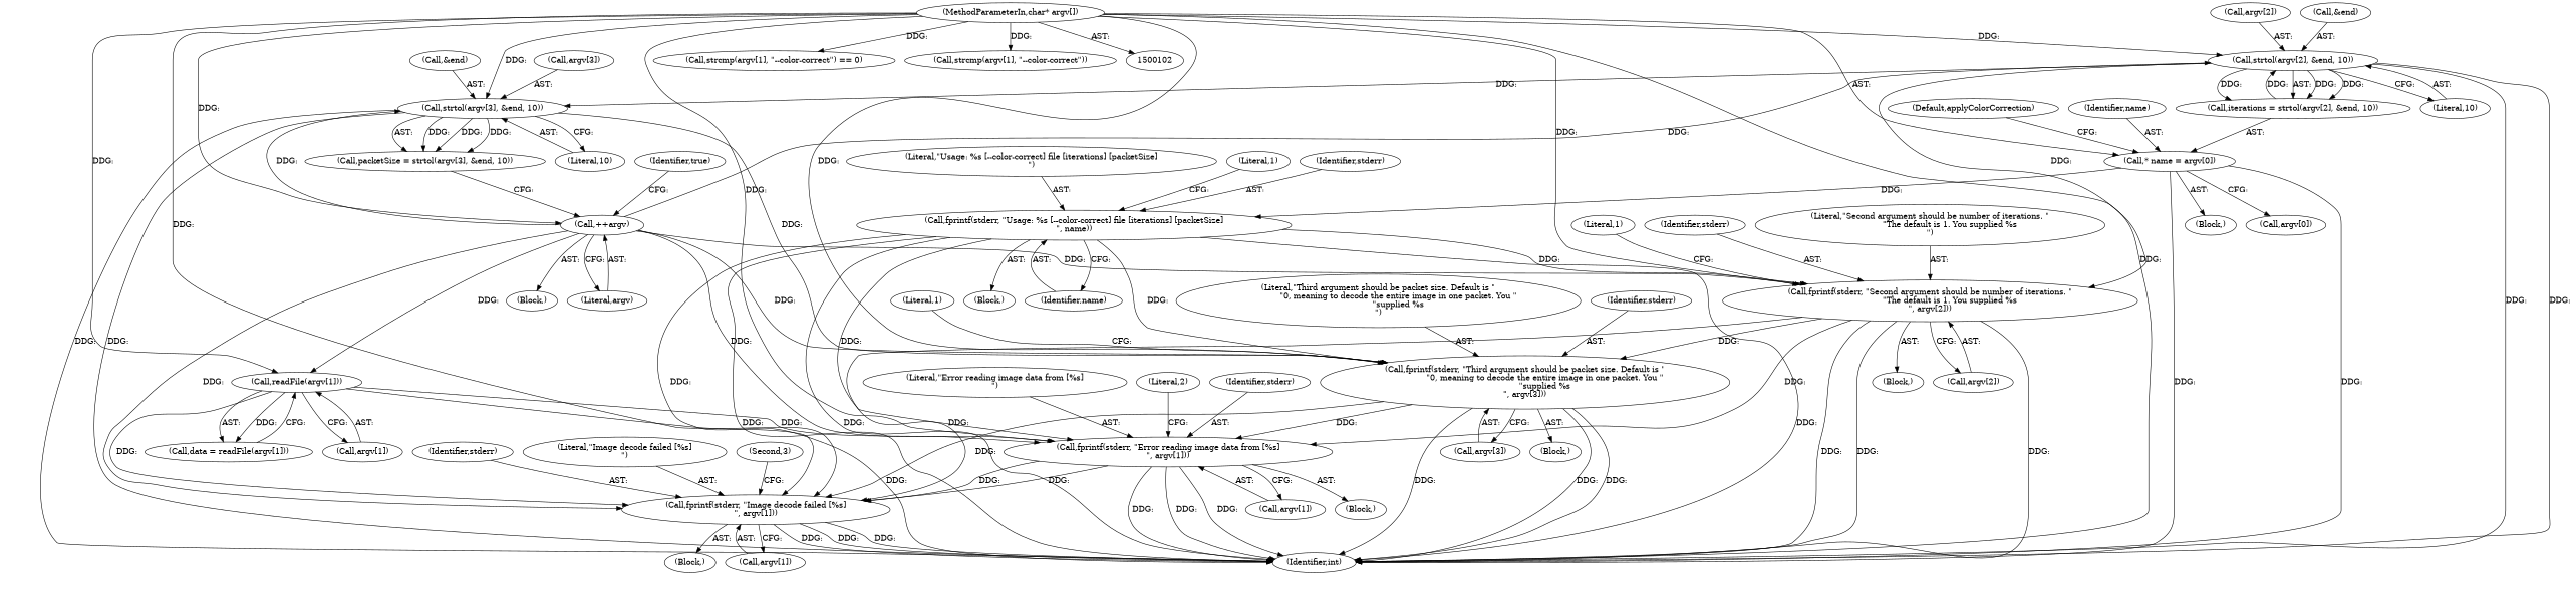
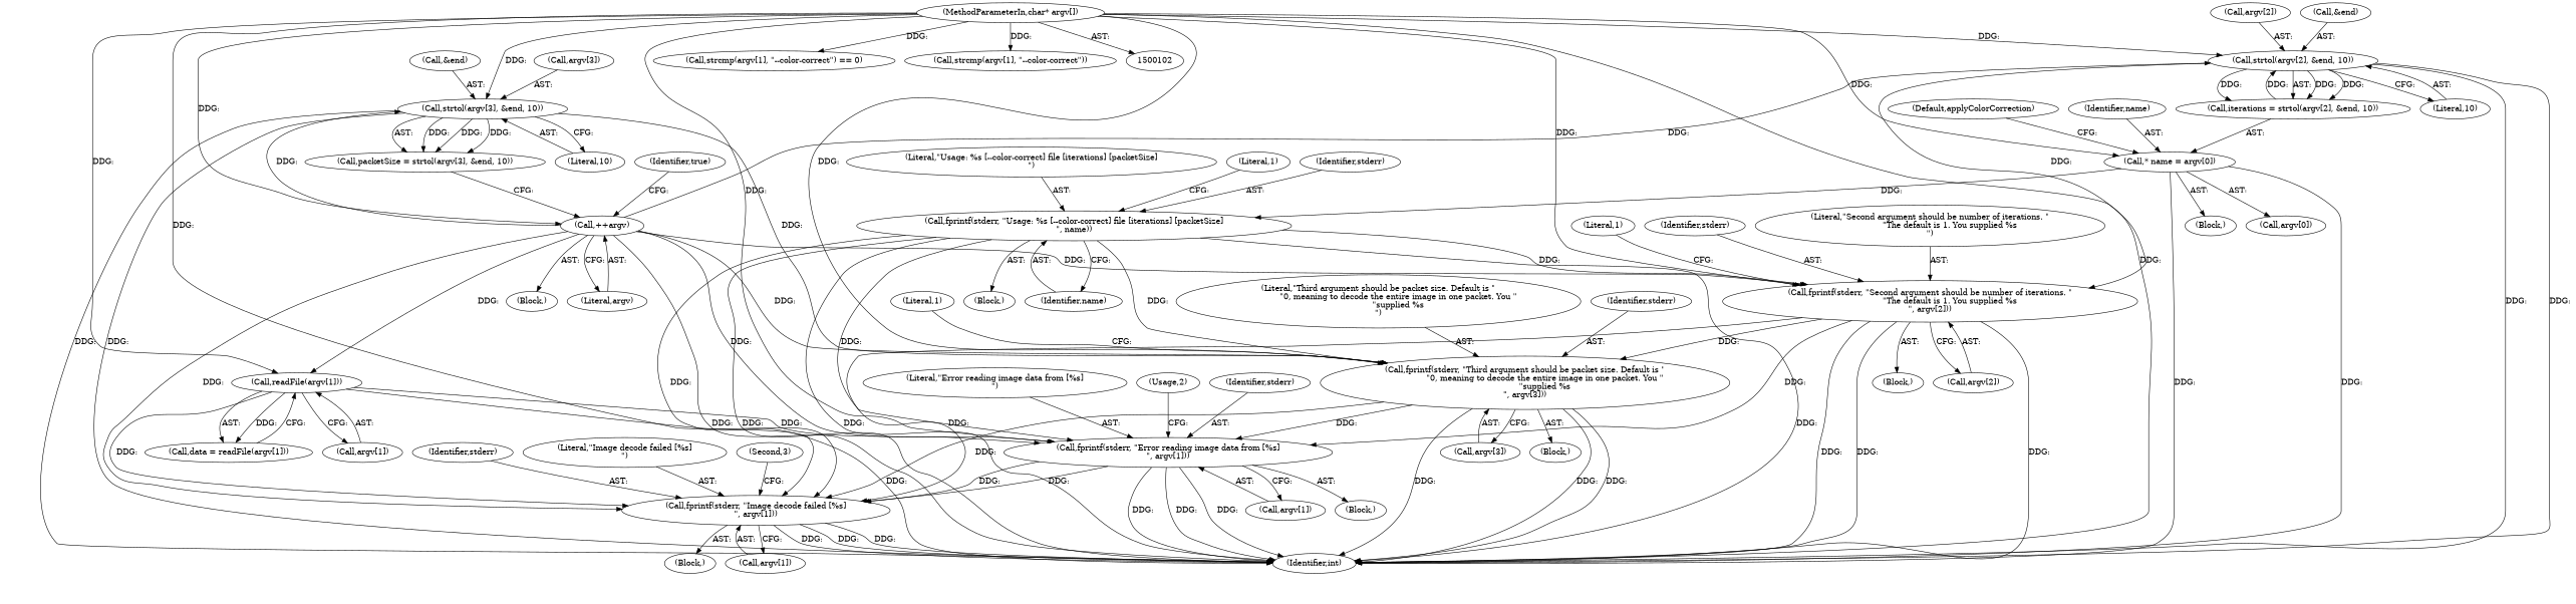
  digraph {
    n1 [label="(Call,fprintf(stderr, \"Image decode failed [%s]\n\", argv[1]))"]
    n2 [label="(Block,)"]
    n3 [label="(Identifier,int)"]
    n4 [label="(Call,argv[1])"]
    n5 [label="(Call,fprintf(stderr, \"Third argument should be packet size. Default is \"\n                \"0, meaning to decode the entire image in one packet. You \"\n                \"supplied %s\n\", argv[3]))"]
    n6 [label="(Call,fprintf(stderr, \"Error reading image data from [%s]\n\", argv[1]))"]
    n7 [label="(Call,argv[3])"]
    n8 [label="(Block,)"]
    n9 [label="(Block,)"]
    n10 [label="(Call,argv[1])"]
    n11 [label="(Call,fprintf(stderr, \"Second argument should be number of iterations. \"\n                \"The default is 1. You supplied %s\n\", argv[2]))"]
    n12 [label="(Call,argv[2])"]
    n13 [label="(Block,)"]
    n14 [label="(Call,fprintf(stderr, \"Usage: %s [--color-correct] file [iterations] [packetSize]\n\", name))"]
    n15 [label="(Block,)"]
    n16 [label="(Identifier,name)"]
    n17 [label="(Call,* name = argv[0])"]
    n18 [label="(Block,)"]
    n19 [label="(Call,argv[0])"]
    n20 [label="(MethodParameterIn,char* argv[])"]
    n21 [label="(Call,strtol(argv[2], &end, 10))"]
    n22 [label="(Call,++argv)"]
    n23 [label="(Call,strtol(argv[3], &end, 10))"]
    n24 [label="(Call,readFile(argv[1]))"]
    n25 [label="(Call,strcmp(argv[1], \"--color-correct\") == 0)"]
    n26 [label="(Call,strcmp(argv[1], \"--color-correct\"))"]
    n27 [label=1500102]
    n28 [label="(Call,iterations = strtol(argv[2], &end, 10))"]
    n29 [label="(Literal,10)"]
    n30 [label="(Block,)"]
    n31 [label="(Literal,argv)"]
    n32 [label="(Call,packetSize = strtol(argv[3], &end, 10))"]
    n33 [label="(Literal,10)"]
    n34 [label="(Call,data = readFile(argv[1]))"]
    n35 [label="(Call,argv[1])"]
    n36 [label="(Identifier,stderr)"]
    n37 [label="(Default,applyColorCorrection)"]
    n38 [label="(Identifier,stderr)"]
    n39 [label="(Literal,1)"]
    n40 [label="(Call,argv[3])"]
    n41 [label="(Call,argv[2])"]
    n42 [label="(Literal,\"Image decode failed [%s]\n\")"]
    n43 [label="(Literal,\"Third argument should be packet size. Default is \"\n                \"0, meaning to decode the entire image in one packet. You \"\n                \"supplied %s\n\")"]
    n44 [label="(Identifier,name)"]
    n45 [label="(Literal,\"Usage: %s [--color-correct] file [iterations] [packetSize]\n\")"]
    n46 [label="(Literal,\"Error reading image data from [%s]\n\")"]
-   n47 [label="(Literal,2)"]
+   n47 [label="(Usage,2)"]
    n48 [label="(Call,&end)"]
    n49 [label="(Identifier,stderr)"]
    n50 [label="(Second,3)"]
    n51 [label="(Identifier,stderr)"]
    n52 [label="(Identifier,stderr)"]
    n53 [label="(Literal,1)"]
    n54 [label="(Literal,1)"]
    n55 [label="(Literal,\"Second argument should be number of iterations. \"\n                \"The default is 1. You supplied %s\n\")"]
    n56 [label="(Call,&end)"]
    n57 [label="(Identifier,true)"]
    n1 -> n2 [label="AST: "]
    n1 -> n3 [label="DDG: "]
    n1 -> n3 [label="DDG: "]
    n1 -> n3 [label="DDG: "]
    n1 -> n4 [label="CFG: "]
    n4 -> n1 [label="AST: "]
    n5 -> n1 [label="DDG: "]
    n5 -> n3 [label="DDG: "]
    n5 -> n3 [label="DDG: "]
    n5 -> n3 [label="DDG: "]
    n5 -> n6 [label="DDG: "]
    n5 -> n7 [label="CFG: "]
    n5 -> n8 [label="AST: "]
    n6 -> n1 [label="DDG: "]
    n6 -> n1 [label="DDG: "]
    n6 -> n3 [label="DDG: "]
    n6 -> n3 [label="DDG: "]
    n6 -> n3 [label="DDG: "]
    n6 -> n9 [label="AST: "]
    n6 -> n10 [label="CFG: "]
    n7 -> n5 [label="AST: "]
    n10 -> n6 [label="AST: "]
    n11 -> n1 [label="DDG: "]
    n11 -> n3 [label="DDG: "]
    n11 -> n3 [label="DDG: "]
    n11 -> n3 [label="DDG: "]
    n11 -> n5 [label="DDG: "]
    n11 -> n6 [label="DDG: "]
    n11 -> n12 [label="CFG: "]
    n11 -> n13 [label="AST: "]
    n12 -> n11 [label="AST: "]
    n14 -> n1 [label="DDG: "]
    n14 -> n3 [label="DDG: "]
    n14 -> n3 [label="DDG: "]
    n14 -> n3 [label="DDG: "]
    n14 -> n5 [label="DDG: "]
    n14 -> n6 [label="DDG: "]
    n14 -> n11 [label="DDG: "]
    n14 -> n15 [label="AST: "]
    n14 -> n16 [label="CFG: "]
    n16 -> n14 [label="AST: "]
    n17 -> n3 [label="DDG: "]
    n17 -> n3 [label="DDG: "]
    n17 -> n14 [label="DDG: "]
    n17 -> n18 [label="AST: "]
-   n17 -> n19 [label="CFG: "]
+   n17 -> n19 [label="AST: "]
    n20 -> n1 [label="DDG: "]
    n20 -> n3 [label="DDG: "]
    n20 -> n5 [label="DDG: "]
    n20 -> n6 [label="DDG: "]
    n20 -> n11 [label="DDG: "]
-   n20 -> n17 [label="AST: "]
+   n20 -> n17 [label="DDG: "]
    n20 -> n21 [label="DDG: "]
    n20 -> n22 [label="DDG: "]
    n20 -> n23 [label="DDG: "]
    n20 -> n24 [label="DDG: "]
    n20 -> n25 [label="DDG: "]
    n20 -> n26 [label="DDG: "]
    n20 -> n27 [label="AST: "]
    n21 -> n3 [label="DDG: "]
    n21 -> n3 [label="DDG: "]
    n21 -> n11 [label="DDG: "]
-   n21 -> n23 [label="DDG: "]
    n21 -> n28 [label="AST: "]
    n21 -> n28 [label="DDG: "]
    n21 -> n28 [label="DDG: "]
    n21 -> n28 [label="DDG: "]
    n21 -> n29 [label="CFG: "]
    n22 -> n1 [label="DDG: "]
+   n22 -> n3 [label="DDG: "]
    n22 -> n5 [label="DDG: "]
    n22 -> n6 [label="DDG: "]
    n22 -> n11 [label="DDG: "]
    n22 -> n21 [label="DDG: "]
    n22 -> n23 [label="DDG: "]
    n22 -> n24 [label="DDG: "]
    n22 -> n30 [label="AST: "]
    n22 -> n31 [label="CFG: "]
    n23 -> n3 [label="DDG: "]
    n23 -> n3 [label="DDG: "]
    n23 -> n5 [label="DDG: "]
    n23 -> n32 [label="AST: "]
    n23 -> n32 [label="DDG: "]
    n23 -> n32 [label="DDG: "]
    n23 -> n32 [label="DDG: "]
    n23 -> n33 [label="CFG: "]
    n24 -> n1 [label="DDG: "]
    n24 -> n3 [label="DDG: "]
    n24 -> n6 [label="DDG: "]
    n24 -> n34 [label="AST: "]
    n24 -> n34 [label="DDG: "]
    n24 -> n35 [label="CFG: "]
    n28 -> n17 [label="AST: "]
    n28 -> n21 [label="DDG: "]
    n29 -> n21 [label="AST: "]
    n31 -> n22 [label="AST: "]
    n32 -> n22 [label="CFG: "]
    n33 -> n23 [label="AST: "]
    n34 -> n24 [label="CFG: "]
    n35 -> n24 [label="AST: "]
    n36 -> n14 [label="AST: "]
    n37 -> n17 [label="CFG: "]
    n38 -> n1 [label="AST: "]
    n39 -> n11 [label="CFG: "]
    n40 -> n23 [label="AST: "]
    n41 -> n21 [label="AST: "]
    n42 -> n1 [label="AST: "]
    n43 -> n5 [label="AST: "]
    n44 -> n17 [label="AST: "]
    n45 -> n14 [label="AST: "]
    n46 -> n6 [label="AST: "]
    n47 -> n6 [label="CFG: "]
    n48 -> n23 [label="AST: "]
    n49 -> n11 [label="AST: "]
    n50 -> n1 [label="CFG: "]
    n51 -> n6 [label="AST: "]
    n52 -> n5 [label="AST: "]
    n53 -> n14 [label="CFG: "]
    n54 -> n5 [label="CFG: "]
    n55 -> n11 [label="AST: "]
    n56 -> n21 [label="AST: "]
    n57 -> n22 [label="CFG: "]
  }
